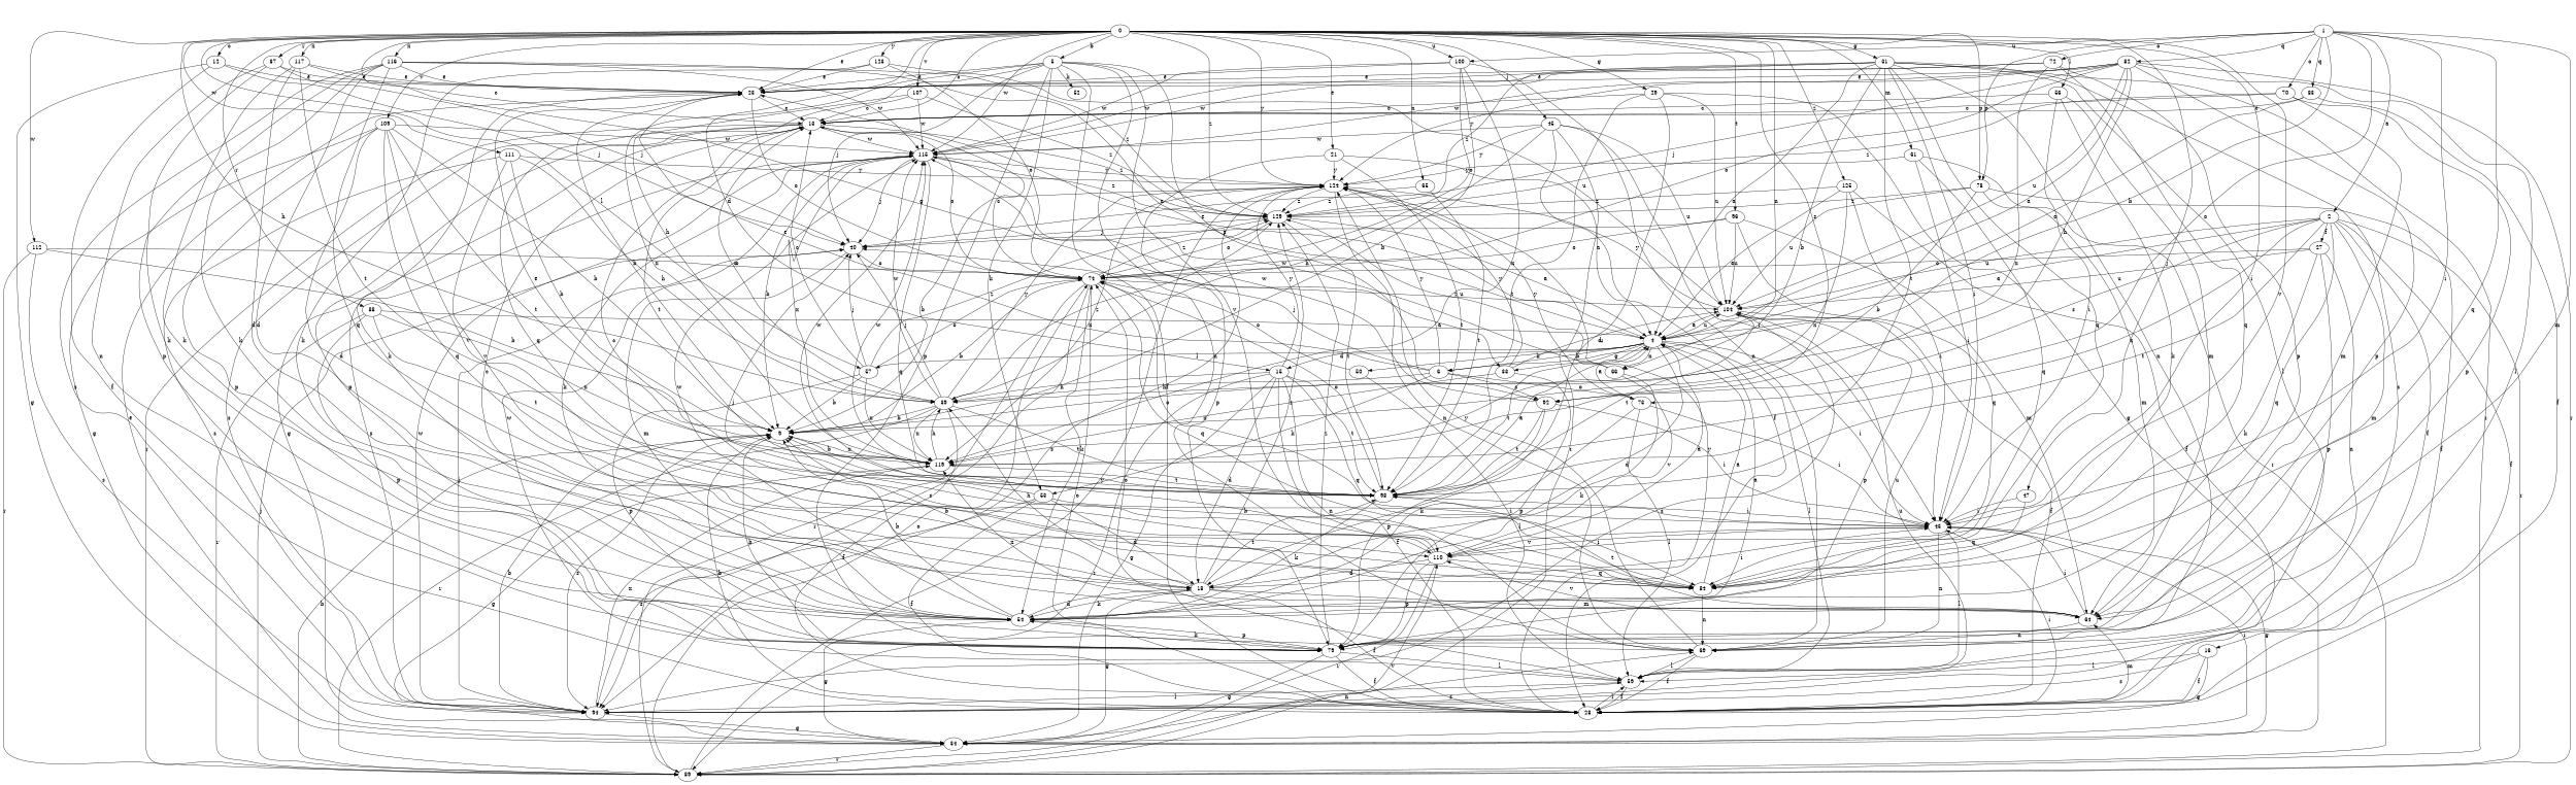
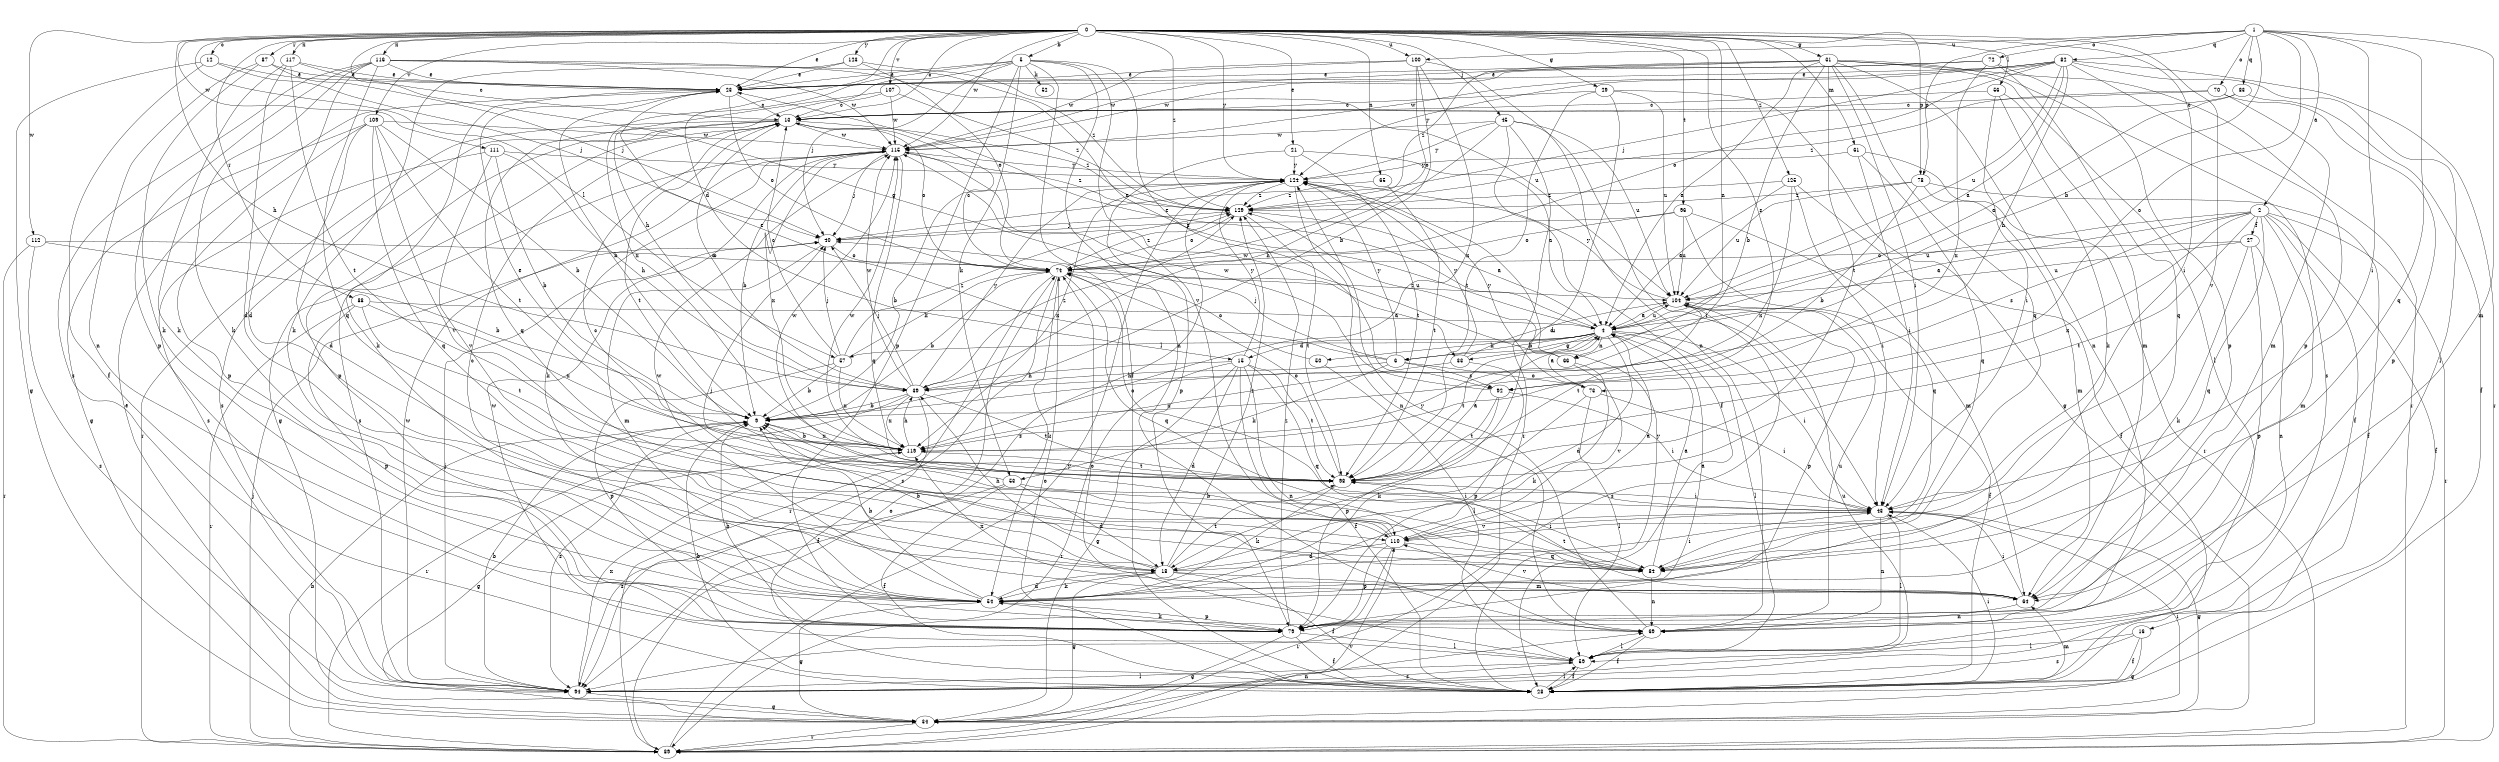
  strict digraph {
    0
    5
    12
    13
    15
    21
    23
    29
    31
    33
    39
    43
    45
-   47
    56
    57
    61
    65
    66
    78
    87
    88
    92
    96
    100
    107
    109
    110
    111
    112
    115
    116
    117
    123
    124
    125
    129
    28
    119
    n40 [label=40]
    52
    53
    69
    79
    34
    89
    98
    94
    74
    84
    18
    4
    9
    54
    104
    59
    64
    1
    2
    6
    70
    72
    73
    82
    83
    n66 [label=16]
    27
    50
    0 -> 5 [label=b]
    0 -> 12 [label=c]
    0 -> 13 [label=c]
    0 -> 15 [label=d]
    0 -> 21 [label=e]
    0 -> 23 [label=e]
    0 -> 29 [label=g]
    0 -> 31 [label=g]
    0 -> 33 [label=g]
    0 -> 39 [label=h]
    0 -> 43 [label=i]
    0 -> 45 [label=j]
-   0 -> 47 [label=j]
    0 -> 56 [label=l]
    0 -> 57 [label=l]
    0 -> 61 [label=m]
    0 -> 65 [label=n]
    0 -> 66 [label=n]
    0 -> 78 [label=p]
    0 -> 87 [label=r]
    0 -> 88 [label=r]
    0 -> 92 [label=s]
    0 -> 96 [label=t]
    0 -> 100 [label=u]
    0 -> 107 [label=v]
    0 -> 109 [label=v]
    0 -> 110 [label=v]
    0 -> 111 [label=w]
    0 -> 112 [label=w]
    0 -> 115 [label=w]
    0 -> 116 [label=x]
    0 -> 117 [label=x]
    0 -> 123 [label=y]
    0 -> 124 [label=y]
    0 -> 125 [label=z]
    0 -> 129 [label=z]
    5 -> 23 [label=e]
    5 -> 39 [label=h]
    5 -> 92 [label=s]
    5 -> 110 [label=v]
    5 -> 28 [label=f]
    5 -> 119 [label=x]
    5 -> n40 [label=j]
    5 -> 52 [label=k]
    5 -> 53 [label=k]
    5 -> 69 [label=n]
    5 -> 79 [label=p]
    12 -> 23 [label=e]
    12 -> 28 [label=f]
    12 -> n40 [label=j]
    12 -> 34 [label=g]
    13 -> 115 [label=w]
    13 -> 129 [label=z]
    13 -> 79 [label=p]
    13 -> 34 [label=g]
    13 -> 89 [label=r]
    13 -> 98 [label=t]
    13 -> 94 [label=s]
    13 -> 74 [label=o]
    15 -> 39 [label=h]
    15 -> 124 [label=y]
    15 -> 28 [label=f]
    15 -> 69 [label=n]
    15 -> 34 [label=g]
    15 -> 89 [label=r]
    15 -> 98 [label=t]
    15 -> 84 [label=q]
    15 -> 18 [label=d]
    21 -> 124 [label=y]
    21 -> 79 [label=p]
    21 -> 98 [label=t]
    21 -> 4 [label=a]
    23 -> 13 [label=c]
    23 -> 74 [label=o]
    23 -> 9 [label=b]
    23 -> 54 [label=k]
    29 -> 13 [label=c]
    29 -> 34 [label=g]
    29 -> 98 [label=t]
    29 -> 18 [label=d]
    29 -> 104 [label=u]
    31 -> 23 [label=e]
    31 -> 43 [label=i]
    31 -> 115 [label=w]
    31 -> 129 [label=z]
    31 -> 69 [label=n]
    31 -> 89 [label=r]
    31 -> 98 [label=t]
    31 -> 94 [label=s]
    31 -> 84 [label=q]
    31 -> 4 [label=a]
    31 -> 9 [label=b]
    31 -> 59 [label=l]
    33 -> 124 [label=y]
    33 -> 119 [label=x]
    33 -> 79 [label=p]
    33 -> 104 [label=u]
    39 -> 13 [label=c]
    39 -> 115 [label=w]
    39 -> 124 [label=y]
    39 -> 129 [label=z]
    39 -> 28 [label=f]
    39 -> 119 [label=x]
    39 -> n40 [label=j]
    39 -> 89 [label=r]
    39 -> 98 [label=t]
    39 -> 9 [label=b]
    43 -> 110 [label=v]
    43 -> 69 [label=n]
    43 -> 34 [label=g]
    43 -> 74 [label=o]
    43 -> 59 [label=l]
    45 -> 39 [label=h]
    45 -> 43 [label=i]
    45 -> 115 [label=w]
    45 -> 124 [label=y]
    45 -> 28 [label=f]
    45 -> 89 [label=r]
    45 -> 104 [label=u]
-   47 -> 43 [label=i]
-   47 -> 84 [label=q]
    56 -> 13 [label=c]
    56 -> 43 [label=i]
    56 -> 54 [label=k]
    56 -> 64 [label=m]
    57 -> 13 [label=c]
    57 -> 129 [label=z]
    57 -> 119 [label=x]
    57 -> n40 [label=j]
    57 -> 79 [label=p]
-   57 -> 74 [label=o]
+   57 -> 74 [label=k]
    57 -> 9 [label=b]
    61 -> 43 [label=i]
    61 -> 124 [label=y]
    61 -> 89 [label=r]
    61 -> 84 [label=q]
    65 -> 129 [label=z]
    65 -> 98 [label=t]
    66 -> 110 [label=v]
    66 -> 115 [label=w]
    66 -> 129 [label=z]
    66 -> 54 [label=k]
    78 -> 129 [label=z]
    78 -> 28 [label=f]
    78 -> 9 [label=b]
    78 -> 104 [label=u]
    78 -> 64 [label=m]
    87 -> 23 [label=e]
    87 -> n40 [label=j]
    87 -> 69 [label=n]
    87 -> 54 [label=k]
    88 -> 119 [label=x]
    88 -> 79 [label=p]
    88 -> 89 [label=r]
    88 -> 98 [label=t]
    88 -> 4 [label=a]
    92 -> 43 [label=i]
    92 -> 115 [label=w]
    92 -> 79 [label=p]
    92 -> 98 [label=t]
    96 -> n40 [label=j]
    96 -> 74 [label=o]
    96 -> 84 [label=q]
    96 -> 104 [label=u]
    96 -> 64 [label=m]
    100 -> 23 [label=e]
    100 -> 115 [label=w]
    100 -> 119 [label=x]
    100 -> 69 [label=n]
    100 -> 74 [label=o]
    100 -> 9 [label=b]
    107 -> 13 [label=c]
    107 -> 115 [label=w]
    107 -> 129 [label=z]
    107 -> 84 [label=q]
    109 -> 110 [label=v]
    109 -> 115 [label=w]
    109 -> 79 [label=p]
    109 -> 34 [label=g]
    109 -> 98 [label=t]
    109 -> 84 [label=q]
    109 -> 18 [label=d]
    109 -> 9 [label=b]
    110 -> 13 [label=c]
    110 -> 43 [label=i]
    110 -> n40 [label=j]
    110 -> 79 [label=p]
    110 -> 89 [label=r]
    110 -> 84 [label=q]
    110 -> 18 [label=d]
    110 -> 4 [label=a]
    111 -> 39 [label=h]
    111 -> 110 [label=v]
    111 -> 124 [label=y]
    111 -> 94 [label=s]
    111 -> 9 [label=b]
    112 -> 89 [label=r]
    112 -> 94 [label=s]
    112 -> 74 [label=o]
    112 -> 9 [label=b]
    115 -> 124 [label=y]
    115 -> 129 [label=z]
    115 -> 119 [label=x]
    115 -> n40 [label=j]
    115 -> 94 [label=s]
    115 -> 84 [label=q]
    115 -> 9 [label=b]
    115 -> 54 [label=k]
    116 -> 23 [label=e]
    116 -> 115 [label=w]
    116 -> 129 [label=z]
    116 -> 79 [label=p]
    116 -> 94 [label=s]
    116 -> 84 [label=q]
    116 -> 18 [label=d]
    116 -> 4 [label=a]
    116 -> 54 [label=k]
    117 -> 13 [label=c]
    117 -> 23 [label=e]
    117 -> 98 [label=t]
    117 -> 18 [label=d]
    117 -> 54 [label=k]
    123 -> 23 [label=e]
    123 -> 74 [label=o]
    123 -> 54 [label=k]
    123 -> 104 [label=u]
    124 -> 129 [label=z]
    124 -> 119 [label=x]
    124 -> 69 [label=n]
    124 -> 94 [label=s]
    124 -> 9 [label=b]
    125 -> 43 [label=i]
    125 -> 129 [label=z]
    125 -> 28 [label=f]
    125 -> 119 [label=x]
    125 -> 4 [label=a]
    129 -> n40 [label=j]
    129 -> 98 [label=t]
    129 -> 74 [label=o]
    129 -> 4 [label=a]
    28 -> 43 [label=i]
    28 -> 124 [label=y]
    28 -> 74 [label=o]
    28 -> 9 [label=b]
    28 -> 59 [label=l]
    28 -> 64 [label=m]
    119 -> 23 [label=e]
    119 -> 39 [label=h]
    119 -> 34 [label=g]
    119 -> 98 [label=t]
    119 -> 9 [label=b]
    n40 -> 74 [label=o]
    n40 -> 64 [label=m]
    53 -> 43 [label=i]
    53 -> 115 [label=w]
    53 -> 28 [label=f]
    53 -> 94 [label=s]
    53 -> 18 [label=d]
    69 -> 124 [label=y]
    69 -> 28 [label=f]
    69 -> 104 [label=u]
    69 -> 59 [label=l]
    79 -> 129 [label=z]
    79 -> 28 [label=f]
    79 -> 34 [label=g]
    79 -> 9 [label=b]
    79 -> 54 [label=k]
    79 -> 59 [label=l]
    34 -> 23 [label=e]
    34 -> 43 [label=i]
    34 -> 69 [label=n]
    34 -> 89 [label=r]
    89 -> 110 [label=v]
    89 -> 124 [label=y]
    89 -> n40 [label=j]
    89 -> 74 [label=o]
    89 -> 9 [label=b]
    98 -> 43 [label=i]
    98 -> 115 [label=w]
    98 -> 74 [label=o]
    98 -> 4 [label=a]
    98 -> 54 [label=k]
    94 -> 115 [label=w]
    94 -> 119 [label=x]
    94 -> n40 [label=j]
    94 -> 34 [label=g]
    94 -> 9 [label=b]
    94 -> 104 [label=u]
    94 -> 59 [label=l]
    74 -> 13 [label=c]
    74 -> 129 [label=z]
    74 -> 89 [label=r]
    74 -> 94 [label=s]
    74 -> 84 [label=q]
    74 -> 9 [label=b]
    74 -> 54 [label=k]
    74 -> 104 [label=u]
    84 -> 69 [label=n]
    84 -> 4 [label=a]
    84 -> 9 [label=b]
    18 -> 39 [label=h]
    18 -> 43 [label=i]
    18 -> 129 [label=z]
    18 -> 28 [label=f]
    18 -> 34 [label=g]
    18 -> 98 [label=t]
    18 -> 9 [label=b]
    18 -> 54 [label=k]
    18 -> 64 [label=m]
    4 -> 15 [label=d]
    4 -> 23 [label=e]
    4 -> 33 [label=g]
    4 -> 43 [label=i]
    4 -> 57 [label=l]
    4 -> 66 [label=n]
    4 -> 98 [label=t]
    4 -> 18 [label=d]
    4 -> 104 [label=u]
    4 -> 59 [label=l]
    4 -> 6 [label=b]
    4 -> 50 [label=k]
    9 -> 119 [label=x]
    9 -> 94 [label=s]
    54 -> 13 [label=c]
    54 -> 115 [label=w]
    54 -> 79 [label=p]
    54 -> 34 [label=g]
    54 -> 18 [label=d]
    54 -> 4 [label=a]
    54 -> 9 [label=b]
    104 -> 124 [label=y]
    104 -> 28 [label=f]
    104 -> 79 [label=p]
    104 -> 98 [label=t]
    104 -> 94 [label=s]
    104 -> 4 [label=a]
    59 -> 115 [label=w]
    59 -> 28 [label=f]
    59 -> 94 [label=s]
    59 -> 74 [label=o]
    64 -> 43 [label=i]
    64 -> 110 [label=v]
    64 -> 119 [label=x]
    64 -> 69 [label=n]
    64 -> 98 [label=t]
    1 -> 43 [label=i]
    1 -> 78 [label=p]
    1 -> 100 [label=u]
    1 -> 84 [label=q]
    1 -> 64 [label=m]
    1 -> 2 [label=a]
    1 -> 6 [label=b]
    1 -> 70 [label=o]
    1 -> 72 [label=o]
    1 -> 73 [label=o]
    1 -> 82 [label=q]
    1 -> 83 [label=q]
    2 -> 92 [label=s]
    2 -> 28 [label=f]
    2 -> 119 [label=x]
    2 -> 89 [label=r]
    2 -> 98 [label=t]
    2 -> 84 [label=q]
    2 -> 4 [label=a]
    2 -> 104 [label=u]
    2 -> 64 [label=m]
    2 -> n66 [label=f]
    2 -> 27 [label=f]
    6 -> 23 [label=e]
    6 -> 39 [label=h]
    6 -> 92 [label=s]
    6 -> 124 [label=y]
    6 -> n40 [label=j]
    6 -> 53 [label=k]
    6 -> 73 [label=o]
    70 -> 13 [label=c]
    70 -> 129 [label=z]
    70 -> 79 [label=p]
    70 -> 64 [label=m]
    72 -> 23 [label=e]
    72 -> 115 [label=w]
    72 -> 119 [label=x]
    72 -> 79 [label=p]
    72 -> 84 [label=q]
    73 -> 43 [label=i]
    73 -> 124 [label=y]
    73 -> 4 [label=a]
    73 -> 54 [label=k]
    73 -> 59 [label=l]
    82 -> 23 [label=e]
    82 -> 39 [label=h]
    82 -> 115 [label=w]
    82 -> 124 [label=y]
    82 -> n40 [label=j]
    82 -> 79 [label=p]
    82 -> 89 [label=r]
    82 -> 74 [label=o]
    82 -> 4 [label=a]
    82 -> 104 [label=u]
    82 -> 59 [label=l]
    83 -> 13 [label=c]
    83 -> 28 [label=f]
    83 -> 4 [label=a]
    n66 -> 28 [label=f]
    n66 -> 34 [label=g]
    n66 -> 94 [label=s]
    n66 -> 59 [label=l]
    27 -> 69 [label=n]
    27 -> 79 [label=p]
    27 -> 74 [label=o]
    27 -> 54 [label=k]
    27 -> 104 [label=u]
    50 -> 74 [label=o]
    50 -> 59 [label=l]
  }
